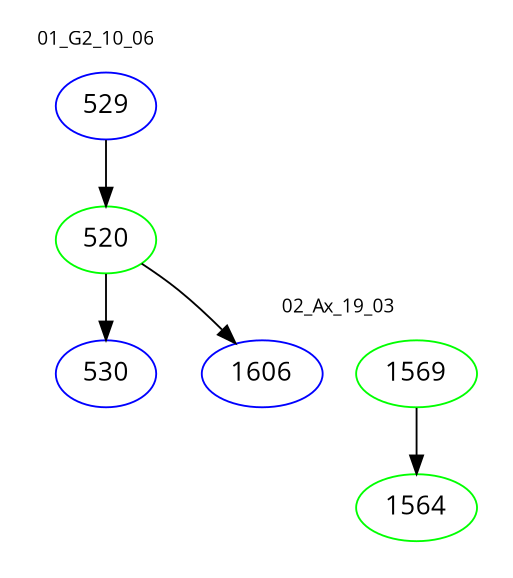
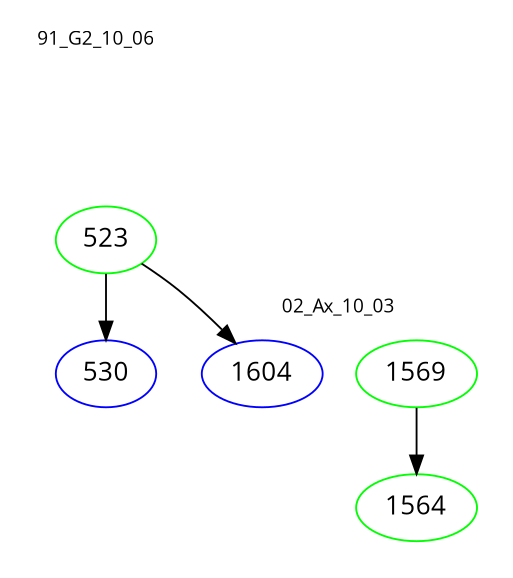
  digraph {
    fontname="Open Sans"
    node [color=green fontname="Open Sans"]
    edge [color=black fontname="Open Sans"]
    n1 [label=1569]
    n2 [label=1564]
-   n3 [color=blue label=1606]
-   n4 [color=blue label=529]
-   n5 [label=520]
+   n3 [color=blue label=1604]
+   n5 [label=523]
    n6 [color=blue label=530]
    subgraph cluster_1 {
      color=white
      fontsize=10
-     label="02_Ax_19_03"
+     label="02_Ax_10_03"
      n1
      n2
      n3
    }
    subgraph cluster_2 {
      color=white
      fontsize=10
-     label="01_G2_10_06"
-     n4
+     label="91_G2_10_06"
      n5
      n6
    }
    n1 -> n2
-   n4 -> n5
    n5 -> n3
    n5 -> n6
  }
